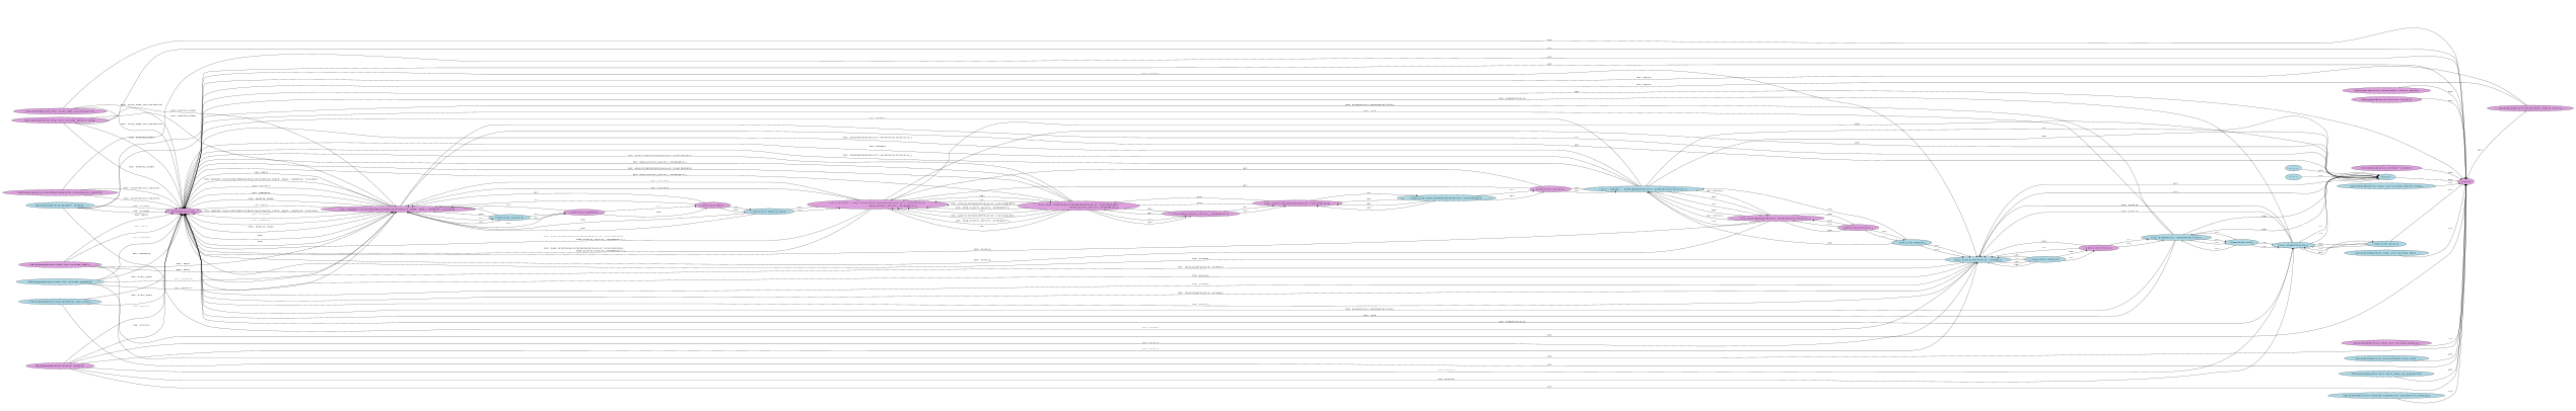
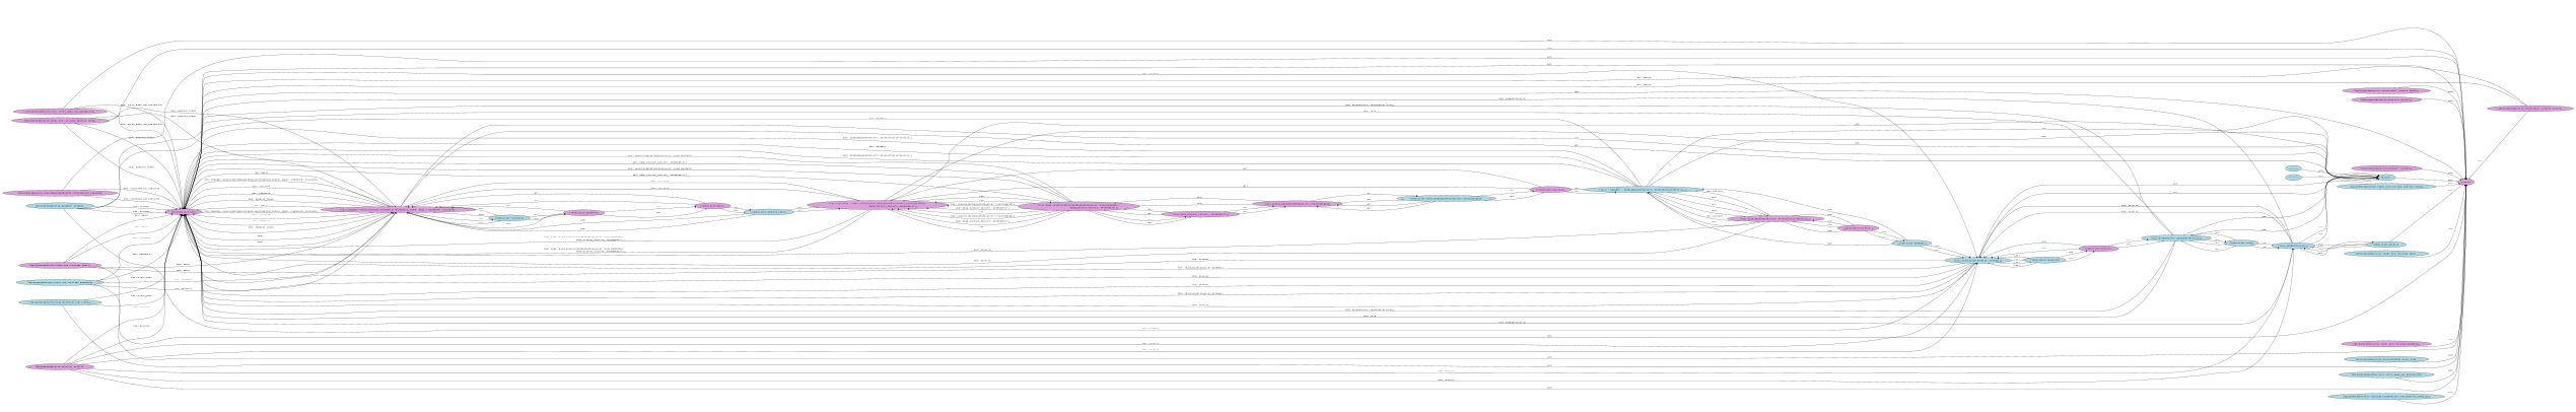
  digraph {
    fontname="Courier Prime"
    rankdir=LR
    node [fillcolor=plum fontname="Courier Prime" style=filled]
    edge [arrowhead=tee fontname="Courier Prime"]
    n1 [label="(MethodReturn,RET)"]
    n2 [label="(Call,manager->StartSignInWithCredentials(session_index, email, password, callback))"]
    n3 [label=1000300]
    n4 [fillcolor=lightblue label="(Block,)"]
    n5 [fillcolor=lightblue label="(Identifier,callback)"]
    n6 [label="(MethodParameterIn,SyncPromoUI::Source source)"]
    n7 [label="(MethodParameterOut,SyncPromoUI::Source source)"]
    n8 [fillcolor=lightblue label="(Identifier,profile)"]
    n9 [fillcolor=lightblue label="(Call,DCHECK(profile))"]
    n10 [fillcolor=lightblue label="(Call,Initialize(profile, browser))"]
    n11 [fillcolor=lightblue label="(Identifier,required)"]
    n12 [fillcolor=lightblue label="(Identifier,this)"]
    n13 [fillcolor=lightblue label="(Call,BrowserList::AddObserver(this))"]
    n14 [label="(Identifier,profile)"]
    n15 [label="(MethodParameterIn,Profile* profile)"]
    n16 [label="(MethodParameterOut,Profile* profile)"]
    n17 [fillcolor=lightblue label="(Call,* manager = SigninManagerFactory::GetForProfile(profile_))"]
    n18 [label="(Call,SigninManagerFactory::GetForProfile(profile_))"]
    n19 [label="(Identifier,profile_)"]
    n20 [fillcolor=lightblue label="(Identifier,manager)"]
    n21 [label="(Call,base::Bind(&OneClickSigninSyncStarter::ConfirmSignin,\n                        weak_pointer_factory_.GetWeakPtr()))"]
    n22 [label="(Call,callback = base::Bind(&OneClickSigninSyncStarter::ConfirmSignin,\n                        weak_pointer_factory_.GetWeakPtr()))"]
    n23 [label="(Call,weak_pointer_factory_.GetWeakPtr())"]
    n24 [label="(Call,&OneClickSigninSyncStarter::ConfirmSignin)"]
    n25 [label="(Identifier,callback)"]
    n26 [fillcolor=lightblue label="(Identifier,OneClickSigninSyncStarter::ConfirmSignin)"]
    n27 [label="(Identifier,password)"]
    n28 [fillcolor=lightblue label="(Identifier,session_index)"]
    n29 [label="(Identifier,email)"]
    n30 [fillcolor=lightblue label="(MethodParameterIn,Browser* browser)"]
    n31 [label="(MethodParameterOut,Browser* browser)"]
    n32 [label="(MethodParameterIn,const std::string& session_index)"]
    n33 [fillcolor=lightblue label="(MethodParameterOut,const std::string& session_index)"]
    n34 [label="(MethodParameterIn,const std::string& email)"]
    n35 [fillcolor=lightblue label="(MethodParameterOut,const std::string& email)"]
    n36 [fillcolor=lightblue label="(MethodParameterIn,const std::string& password)"]
    n37 [label="(MethodParameterOut,const std::string& password)"]
    n38 [fillcolor=lightblue label="(MethodParameterIn,StartSyncMode start_mode)"]
    n39 [fillcolor=lightblue label="(MethodParameterOut,StartSyncMode start_mode)"]
    n40 [label="(MethodParameterIn,bool force_same_tab_navigation)"]
    n41 [fillcolor=lightblue label="(MethodParameterOut,bool force_same_tab_navigation)"]
    n42 [label="(MethodParameterIn,ConfirmationRequired confirmation_required)"]
    n43 [fillcolor=lightblue label="(MethodParameterOut,ConfirmationRequired confirmation_required)"]
    1000118 [fillcolor=lightblue]
    1000123 [fillcolor=lightblue]
    n1 -> n2 [label="CFG: "]
    n1 -> n2 [label="CFG: "]
    n1 -> n3 [arrowhead=odot label="AST: "]
    n2 -> n1 [arrowhead=odot label="DDG: email"]
    n2 -> n1 [label="DDG: manager->StartSignInWithCredentials(session_index, email, password, callback)"]
    n2 -> n1 [arrowhead=odot label="DDG: callback"]
    n2 -> n1 [arrowhead=odot label="DDG: password"]
    n2 -> n1 [arrowhead=odot label="DDG: session_index"]
    n2 -> n1 [arrowhead=odot label="DDG: email"]
    n2 -> n1 [arrowhead=odot label="DDG: manager->StartSignInWithCredentials(session_index, email, password, callback)"]
    n2 -> n1 [label="DDG: callback"]
    n2 -> n1 [arrowhead=odot label="DDG: password"]
    n2 -> n1 [label="DDG: session_index"]
    n2 -> n4 [label="AST: "]
    n2 -> n4 [arrowhead=odot label="AST: "]
    n2 -> n5 [label="CFG: "]
    n2 -> n5 [arrowhead=odot label="CFG: "]
    n4 -> n3 [arrowhead=odot label="AST: "]
    n5 -> n2 [arrowhead=odot label="AST: "]
    n5 -> n2 [arrowhead=odot label="AST: "]
    n5 -> n27 [label="CFG: "]
    n5 -> n27 [arrowhead=odot label="CFG: "]
    n6 -> n1 [arrowhead=odot label="DDG: source"]
    n6 -> n1 [arrowhead=odot label="DDG: source"]
-   n3 -> n6 [arrowhead=odot label="AST: "]
+   n6 -> n3 [arrowhead=odot label="AST: "]
    n7 -> n3 [label="AST: "]
    n8 -> n3 [arrowhead=odot label="CFG: "]
    n8 -> n9 [arrowhead=odot label="AST: "]
    n8 -> n9 [label="AST: "]
    n9 -> n1 [label="DDG: DCHECK(profile)"]
    n9 -> n1 [label="DDG: DCHECK(profile)"]
    n9 -> n4 [label="AST: "]
    n9 -> n4 [label="AST: "]
    n9 -> n8 [label="CFG: "]
    n9 -> n8 [arrowhead=odot label="CFG: "]
    n9 -> n10 [arrowhead=odot label="DDG: profile"]
    n9 -> n10 [label="DDG: profile"]
    n10 -> n1 [arrowhead=odot label="DDG: browser"]
    n10 -> n1 [label="DDG: Initialize(profile, browser)"]
    n10 -> n1 [arrowhead=odot label="DDG: profile"]
    n10 -> n1 [arrowhead=odot label="DDG: browser"]
    n10 -> n1 [label="DDG: Initialize(profile, browser)"]
    n10 -> n1 [arrowhead=odot label="DDG: profile"]
    n10 -> n4 [label="AST: "]
    n10 -> n4 [arrowhead=odot label="AST: "]
    n10 -> n11 [arrowhead=odot label="CFG: "]
    n10 -> n11 [arrowhead=odot label="CFG: "]
    n11 -> n10 [arrowhead=odot label="AST: "]
    n11 -> n10 [label="AST: "]
    n11 -> n14 [label="CFG: "]
    n11 -> n14 [label="CFG: "]
    n12 -> n9 [label="CFG: "]
    n12 -> n9 [arrowhead=odot label="CFG: "]
    n12 -> n13 [arrowhead=odot label="AST: "]
    n12 -> n13 [arrowhead=odot label="AST: "]
    n13 -> n1 [label="DDG: this"]
    n13 -> n1 [arrowhead=odot label="DDG: BrowserList::AddObserver(this)"]
    n13 -> n1 [label="DDG: this"]
    n13 -> n1 [label="DDG: BrowserList::AddObserver(this)"]
    n13 -> n4 [label="AST: "]
    n13 -> n4 [label="AST: "]
    n13 -> n12 [label="CFG: "]
    n13 -> n12 [arrowhead=odot label="CFG: "]
    n14 -> n10 [label="AST: "]
    n14 -> n10 [label="AST: "]
    n14 -> n13 [arrowhead=odot label="CFG: "]
    n14 -> n13 [label="CFG: "]
    n15 -> n1 [label="DDG: profile"]
    n15 -> n1 [label="DDG: profile"]
    n15 -> n3 [label="AST: "]
    n15 -> n9 [label="DDG: profile"]
    n15 -> n9 [arrowhead=odot label="DDG: profile"]
    n15 -> n10 [label="DDG: profile"]
    n15 -> n10 [label="DDG: profile"]
    n16 -> n3 [arrowhead=odot label="AST: "]
    n17 -> n1 [arrowhead=odot label="DDG: SigninManagerFactory::GetForProfile(profile_)"]
    n17 -> n1 [label="DDG: manager"]
    n17 -> n1 [arrowhead=odot label="DDG: SigninManagerFactory::GetForProfile(profile_)"]
    n17 -> n1 [arrowhead=odot label="DDG: manager"]
    n17 -> n4 [label="AST: "]
    n17 -> n4 [arrowhead=odot label="AST: "]
    n17 -> n18 [label="CFG: "]
    n17 -> n18 [arrowhead=odot label="CFG: "]
    n18 -> n1 [label="DDG: profile_"]
    n18 -> n1 [arrowhead=odot label="DDG: profile_"]
    n18 -> n17 [arrowhead=odot label="AST: "]
    n18 -> n17 [arrowhead=odot label="DDG: profile_"]
    n18 -> n17 [label="AST: "]
    n18 -> n17 [arrowhead=odot label="DDG: profile_"]
    n18 -> n19 [arrowhead=odot label="CFG: "]
    n18 -> n19 [arrowhead=odot label="CFG: "]
    n19 -> n18 [label="AST: "]
    n19 -> n18 [arrowhead=odot label="AST: "]
    n19 -> n20 [arrowhead=odot label="CFG: "]
    n19 -> n20 [label="CFG: "]
    n20 -> n10 [label="CFG: "]
    n20 -> n10 [label="CFG: "]
    n20 -> n17 [arrowhead=odot label="AST: "]
    n20 -> n17 [label="AST: "]
    n21 -> n1 [label="DDG: &OneClickSigninSyncStarter::ConfirmSignin"]
    n21 -> n1 [label="DDG: weak_pointer_factory_.GetWeakPtr()"]
    n21 -> n1 [label="DDG: &OneClickSigninSyncStarter::ConfirmSignin"]
    n21 -> n1 [label="DDG: weak_pointer_factory_.GetWeakPtr()"]
    n21 -> n22 [label="AST: "]
    n21 -> n22 [label="DDG: &OneClickSigninSyncStarter::ConfirmSignin"]
    n21 -> n22 [label="DDG: weak_pointer_factory_.GetWeakPtr()"]
    n21 -> n22 [label="AST: "]
    n21 -> n22 [label="DDG: &OneClickSigninSyncStarter::ConfirmSignin"]
    n21 -> n22 [label="DDG: weak_pointer_factory_.GetWeakPtr()"]
    n21 -> n23 [label="CFG: "]
    n21 -> n23 [arrowhead=odot label="CFG: "]
    n22 -> n1 [arrowhead=odot label="DDG: base::Bind(&OneClickSigninSyncStarter::ConfirmSignin,\n                        weak_pointer_factory_.GetWeakPtr())"]
    n22 -> n1 [label="DDG: base::Bind(&OneClickSigninSyncStarter::ConfirmSignin,\n                        weak_pointer_factory_.GetWeakPtr())"]
    n22 -> n2 [arrowhead=odot label="DDG: callback"]
    n22 -> n2 [label="DDG: callback"]
    n22 -> n4 [arrowhead=odot label="AST: "]
    n22 -> n4 [arrowhead=odot label="AST: "]
    n22 -> n21 [label="CFG: "]
    n22 -> n21 [arrowhead=odot label="CFG: "]
    n23 -> n21 [arrowhead=odot label="AST: "]
    n23 -> n21 [arrowhead=odot label="AST: "]
    n23 -> n24 [label="CFG: "]
    n23 -> n24 [label="CFG: "]
    n24 -> n21 [arrowhead=odot label="AST: "]
    n24 -> n21 [arrowhead=odot label="AST: "]
    n24 -> n26 [label="CFG: "]
    n24 -> n26 [arrowhead=odot label="CFG: "]
    n25 -> n17 [arrowhead=odot label="CFG: "]
    n25 -> n17 [label="CFG: "]
    n25 -> n22 [arrowhead=odot label="AST: "]
    n25 -> n22 [arrowhead=odot label="AST: "]
    n26 -> n24 [label="AST: "]
    n26 -> n24 [label="AST: "]
    n26 -> n25 [label="CFG: "]
    n26 -> n25 [arrowhead=odot label="CFG: "]
    n27 -> n2 [label="AST: "]
    n27 -> n2 [label="AST: "]
    n27 -> n29 [label="CFG: "]
    n27 -> n29 [arrowhead=odot label="CFG: "]
    n28 -> n2 [arrowhead=odot label="AST: "]
    n28 -> n2 [arrowhead=odot label="AST: "]
    n28 -> n22 [label="CFG: "]
    n28 -> n22 [arrowhead=odot label="CFG: "]
    n29 -> n2 [label="AST: "]
    n29 -> n2 [arrowhead=odot label="AST: "]
    n29 -> n28 [arrowhead=odot label="CFG: "]
    n29 -> n28 [label="CFG: "]
    n30 -> n1 [arrowhead=odot label="DDG: browser"]
    n30 -> n1 [label="DDG: browser"]
    n30 -> n3 [arrowhead=odot label="AST: "]
    n30 -> n10 [label="DDG: browser"]
    n30 -> n10 [arrowhead=odot label="DDG: browser"]
    n31 -> n3 [label="AST: "]
    n32 -> n1 [label="DDG: session_index"]
    n32 -> n1 [arrowhead=odot label="DDG: session_index"]
    n32 -> n2 [label="DDG: session_index"]
    n32 -> n2 [arrowhead=odot label="DDG: session_index"]
    n32 -> n3 [label="AST: "]
    n33 -> n3 [label="AST: "]
    n34 -> n1 [label="DDG: email"]
    n34 -> n1 [label="DDG: email"]
    n34 -> n2 [arrowhead=odot label="DDG: email"]
    n34 -> n2 [label="DDG: email"]
    n34 -> n3 [label="AST: "]
    n35 -> n3 [label="AST: "]
    n36 -> n1 [label="DDG: password"]
    n36 -> n1 [label="DDG: password"]
    n36 -> n2 [label="DDG: password"]
    n36 -> n2 [arrowhead=odot label="DDG: password"]
    n36 -> n3 [label="AST: "]
    n37 -> n3 [arrowhead=odot label="AST: "]
    n38 -> n1 [arrowhead=odot label="DDG: start_mode"]
    n38 -> n1 [label="DDG: start_mode"]
    n38 -> n3 [arrowhead=odot label="AST: "]
    n39 -> n3 [label="AST: "]
    n40 -> n1 [arrowhead=odot label="DDG: force_same_tab_navigation"]
    n40 -> n1 [arrowhead=odot label="DDG: force_same_tab_navigation"]
    n40 -> n3 [arrowhead=odot label="AST: "]
    n41 -> n3 [label="AST: "]
    n42 -> n1 [label="DDG: confirmation_required"]
    n42 -> n1 [label="DDG: confirmation_required"]
    n42 -> n3 [label="AST: "]
    n43 -> n3 [arrowhead=odot label="AST: "]
    1000118 -> n4 [label="AST: "]
    1000123 -> n4 [arrowhead=odot label="AST: "]
  }
